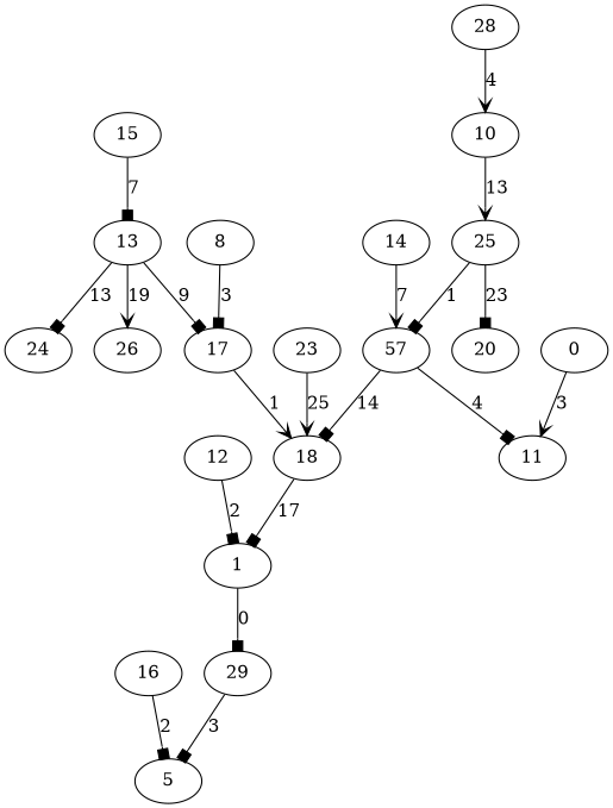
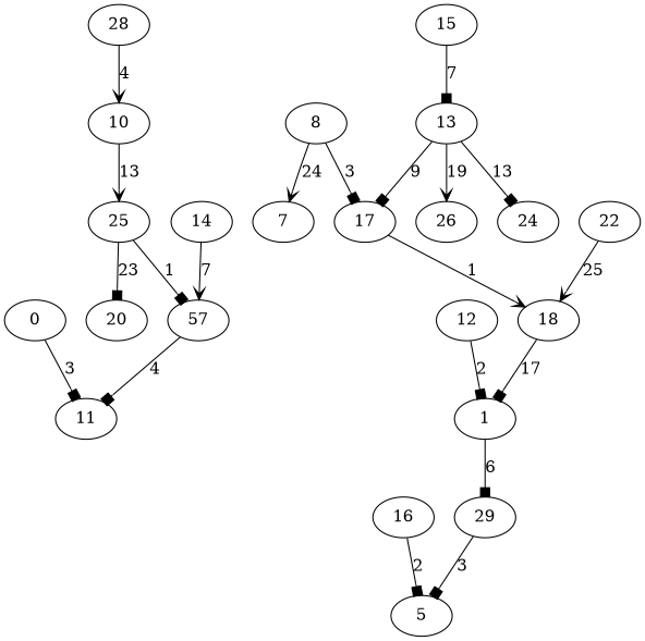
  digraph {
    edge [arrowhead=box]
    n1 [label=57]
    25
    20
    18
    11
    1
    17
    29
    12
    5
    16
    0
    8
+   7
    28
    10
    15
    13
    24
    26
    14
-   23
-   n1 -> 18 [label=14]
+   23 [label=22]
    n1 -> 11 [label=4]
    25 -> n1 [label=1]
    25 -> 20 [label=23]
    18 -> 1 [label=17]
-   1 -> 29 [label=0]
+   1 -> 29 [label=6]
    17 -> 18 [arrowhead=vee label=1]
    29 -> 5 [label=3]
    12 -> 1 [label=2]
    16 -> 5 [label=2]
-   0 -> 11 [arrowhead=vee label=3]
+   0 -> 11 [label=3]
    8 -> 17 [label=3]
+   8 -> 7 [arrowhead=vee label=24]
    28 -> 10 [arrowhead=vee label=4]
    10 -> 25 [arrowhead=vee label=13]
    15 -> 13 [label=7]
    13 -> 17 [label=9]
    13 -> 24 [label=13]
    13 -> 26 [arrowhead=vee label=19]
    14 -> n1 [arrowhead=vee label=7]
    23 -> 18 [arrowhead=vee label=25]
  }
